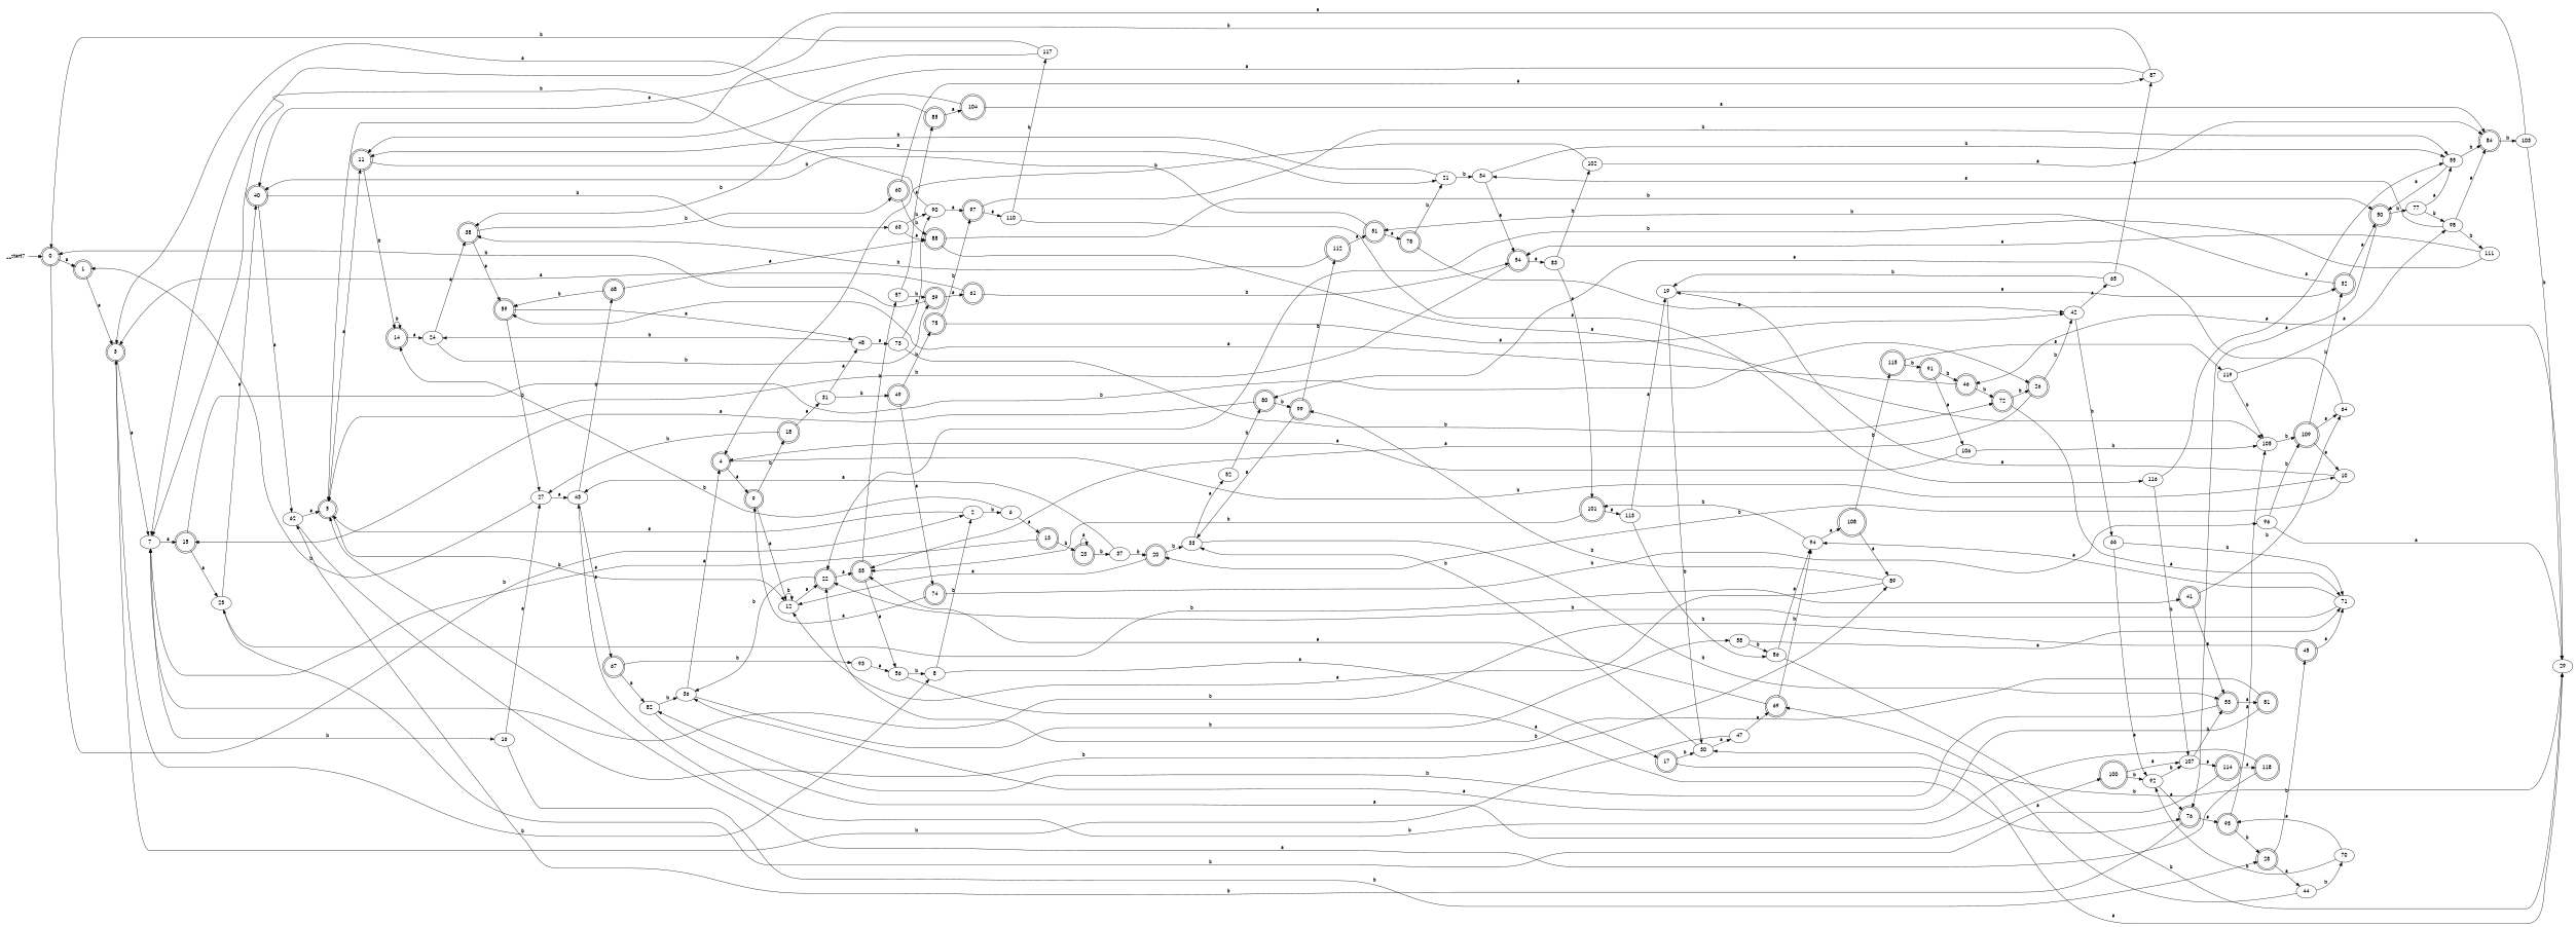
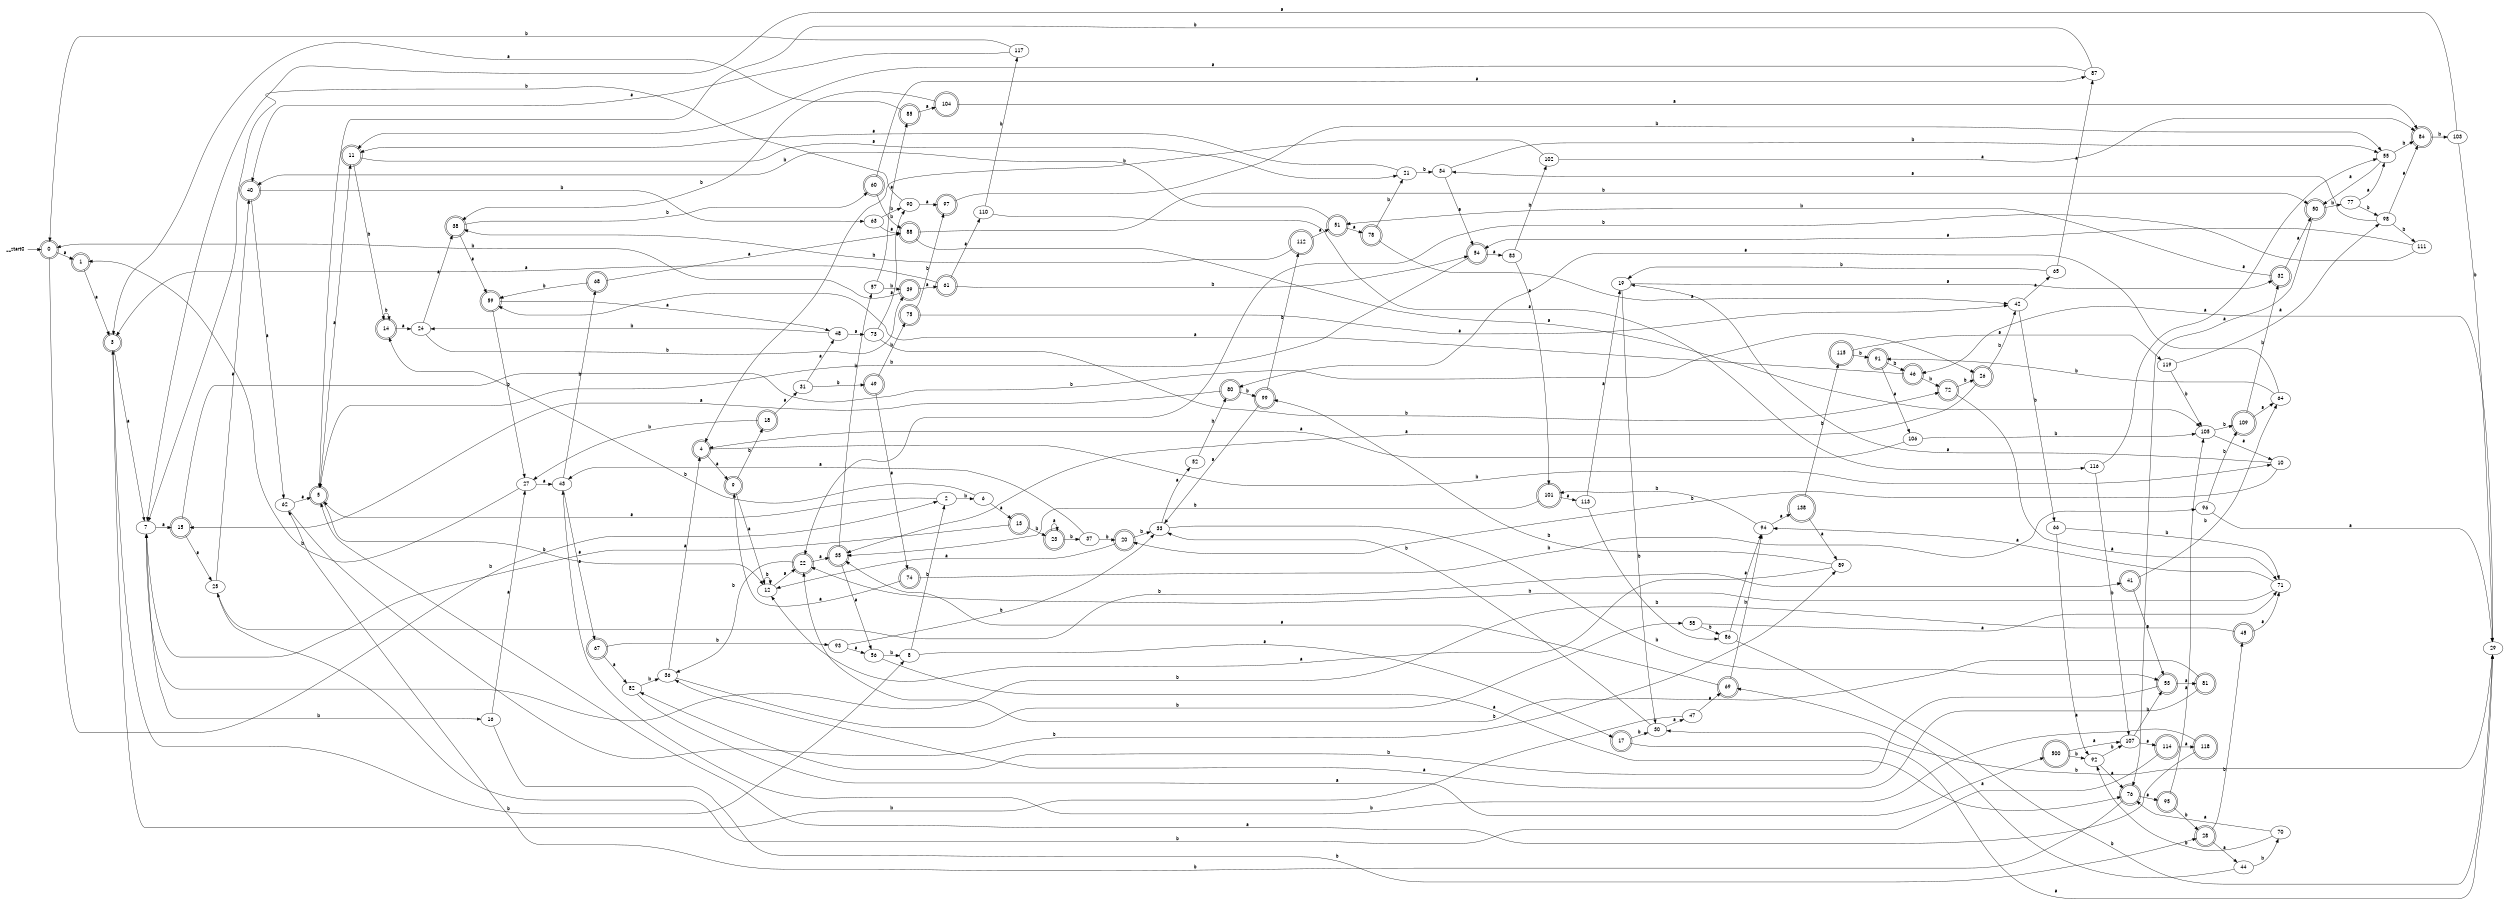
  digraph {
    fontname=Lato
    rankdir=LR
    node [fontname=Lato]
    edge [fontname=Lato]
-   __start0 [shape=none label=__start7]
+   __start0 [shape=none]
    0 [shape=doublecircle]
    1 [shape=doublecircle]
    2
    3 [shape=doublecircle]
    5 [shape=doublecircle]
    6
    7
    8
    4 [shape=doublecircle]
    9 [shape=doublecircle]
    10
    11 [shape=doublecircle]
    12
    13 [shape=doublecircle]
    14 [shape=doublecircle]
    15 [shape=doublecircle]
    16
    17 [shape=doublecircle]
    18 [shape=doublecircle]
    19
    20 [shape=doublecircle]
    21
    22 [shape=doublecircle]
    23 [shape=doublecircle]
    24
    25
    26 [shape=doublecircle]
    27
    28 [shape=doublecircle]
    29
    30
    31
    32 [shape=doublecircle]
    33
    34
    35 [shape=doublecircle]
    36
    37
    38 [shape=doublecircle]
    39 [shape=doublecircle]
    40 [shape=doublecircle]
    41 [shape=doublecircle]
    42
    43
    44
    45 [shape=doublecircle]
    46 [shape=doublecircle]
    47
    48
    49 [shape=doublecircle]
    50 [shape=doublecircle]
    51 [shape=doublecircle]
    52
    53 [shape=doublecircle]
    54 [shape=doublecircle]
    55
    56
    57
    58
    59 [shape=doublecircle]
    60 [shape=doublecircle]
    61 [shape=doublecircle]
    62
    63
    64
    65
    66
    67 [shape=doublecircle]
    68 [shape=doublecircle]
    69 [shape=doublecircle]
    70
    71
    72 [shape=doublecircle]
    73
    74 [shape=doublecircle]
    75 [shape=doublecircle]
    76 [shape=doublecircle]
    77
    78 [shape=doublecircle]
    80 [shape=doublecircle]
    81 [shape=doublecircle]
    82
    83
    84 [shape=doublecircle]
    85 [shape=doublecircle]
    86
    87
    88 [shape=doublecircle]
    89
    90
    91 [shape=doublecircle]
    92
    93
    94
    95 [shape=doublecircle]
    96
    97 [shape=doublecircle]
    98
    99 [shape=doublecircle]
-   100 [shape=doublecircle]
+   100 [shape=doublecircle label=500]
    101 [shape=doublecircle]
    102
    103
    104 [shape=doublecircle]
    105
    106
    107
-   108 [shape=doublecircle]
+   108 [shape=doublecircle label=138]
    109 [shape=doublecircle]
    110
    111
    112 [shape=doublecircle]
    113
    114 [shape=doublecircle]
    115 [shape=doublecircle]
    116
    117
    118 [shape=doublecircle]
    119
    __start0 -> 0
    0 -> 1 [label=a]
    0 -> 2 [label=b]
    1 -> 3 [label=a]
    2 -> 5 [label=a]
    2 -> 6 [label=b]
    3 -> 7 [label=a]
    3 -> 8 [label=b]
    5 -> 11 [label=a]
    5 -> 12 [label=b]
    6 -> 13 [label=a]
    6 -> 14 [label=b]
    7 -> 15 [label=a]
    7 -> 16 [label=b]
    8 -> 2 [label=b]
    8 -> 17 [label=a]
    4 -> 9 [label=a]
    4 -> 10 [label=b]
    9 -> 12 [label=a]
    9 -> 18 [label=b]
    10 -> 19 [label=a]
    10 -> 20 [label=b]
    11 -> 14 [label=b]
    11 -> 21 [label=a]
    12 -> 12 [label=b]
    12 -> 22 [label=a]
    13 -> 7 [label=a]
    13 -> 23 [label=b]
    14 -> 14 [label=b]
    14 -> 24 [label=a]
    15 -> 25 [label=a]
    15 -> 26 [label=b]
    16 -> 27 [label=a]
    16 -> 28 [label=b]
    17 -> 29 [label=a]
    17 -> 30 [label=b]
    18 -> 27 [label=b]
    18 -> 31 [label=a]
    19 -> 30 [label=b]
    19 -> 32 [label=a]
    20 -> 12 [label=a]
    20 -> 33 [label=b]
-   21 -> 11 [label=b]
+   21 -> 11 [label=a]
    21 -> 34 [label=b]
    22 -> 35 [label=a]
    22 -> 36 [label=b]
    23 -> 23 [label=a]
    23 -> 37 [label=b]
    24 -> 38 [label=a]
    24 -> 39 [label=b]
    25 -> 40 [label=a]
    25 -> 41 [label=b]
    26 -> 35 [label=a]
    26 -> 42 [label=b]
    27 -> 1 [label=b]
    27 -> 43 [label=a]
    28 -> 44 [label=a]
    28 -> 45 [label=b]
    29 -> 30 [label=b]
    29 -> 46 [label=a]
    30 -> 33 [label=b]
    30 -> 47 [label=a]
    31 -> 48 [label=a]
    31 -> 49 [label=b]
    32 -> 50 [label=a]
    32 -> 51 [label=b]
    33 -> 52 [label=a]
    33 -> 53 [label=b]
    34 -> 54 [label=a]
    34 -> 55 [label=b]
    35 -> 56 [label=a]
    35 -> 57 [label=b]
    36 -> 4 [label=a]
    36 -> 58 [label=b]
    37 -> 20 [label=b]
    37 -> 43 [label=a]
    38 -> 59 [label=a]
    38 -> 60 [label=b]
    39 -> 0 [label=b]
    39 -> 61 [label=a]
    40 -> 62 [label=a]
    40 -> 63 [label=b]
    41 -> 53 [label=a]
    41 -> 64 [label=b]
    42 -> 65 [label=a]
    42 -> 66 [label=b]
    43 -> 67 [label=a]
    43 -> 68 [label=b]
    44 -> 69 [label=a]
    44 -> 70 [label=b]
    45 -> 7 [label=b]
    45 -> 71 [label=a]
    46 -> 59 [label=a]
    46 -> 72 [label=b]
    47 -> 3 [label=b]
    47 -> 69 [label=a]
    48 -> 24 [label=b]
    48 -> 73 [label=a]
    49 -> 74 [label=a]
    49 -> 75 [label=b]
    50 -> 76 [label=a]
    50 -> 77 [label=b]
    51 -> 40 [label=b]
    51 -> 78 [label=a]
    52 -> 80 [label=b]
    53 -> 81 [label=a]
    53 -> 82 [label=b]
    54 -> 5 [label=b]
    54 -> 83 [label=a]
    55 -> 50 [label=a]
    55 -> 84 [label=b]
    56 -> 8 [label=b]
    56 -> 76 [label=a]
    57 -> 39 [label=b]
    57 -> 85 [label=a]
    58 -> 71 [label=a]
    58 -> 86 [label=b]
    59 -> 27 [label=b]
    59 -> 48 [label=a]
    60 -> 87 [label=a]
    60 -> 88 [label=b]
    61 -> 3 [label=a]
    61 -> 54 [label=b]
    62 -> 5 [label=a]
    62 -> 89 [label=b]
    63 -> 88 [label=a]
    63 -> 90 [label=b]
    64 -> 80 [label=a]
+   64 -> 91 [label=b]
    65 -> 19 [label=b]
    65 -> 87 [label=a]
    66 -> 71 [label=b]
    66 -> 92 [label=a]
    67 -> 82 [label=a]
    67 -> 93 [label=b]
    68 -> 59 [label=b]
    68 -> 88 [label=a]
    69 -> 35 [label=a]
    69 -> 94 [label=b]
    70 -> 92 [label=b]
-   70 -> 95 [label=a]
+   70 -> 76 [label=a]
    71 -> 22 [label=b]
    71 -> 94 [label=a]
    72 -> 26 [label=b]
    72 -> 71 [label=a]
    73 -> 72 [label=b]
    73 -> 90 [label=a]
    74 -> 9 [label=a]
    74 -> 96 [label=b]
    75 -> 42 [label=a]
    75 -> 97 [label=b]
    76 -> 62 [label=b]
    76 -> 95 [label=a]
    77 -> 55 [label=a]
    77 -> 98 [label=b]
    78 -> 21 [label=b]
    78 -> 42 [label=a]
    80 -> 15 [label=a]
    80 -> 99 [label=b]
    81 -> 22 [label=b]
    81 -> 36 [label=a]
    82 -> 36 [label=b]
    82 -> 100 [label=a]
    83 -> 101 [label=a]
    83 -> 102 [label=b]
    84 -> 103 [label=b]
    85 -> 3 [label=a]
    85 -> 104 [label=a]
    86 -> 29 [label=b]
    86 -> 94 [label=a]
    87 -> 5 [label=b]
    87 -> 11 [label=a]
    88 -> 50 [label=b]
    88 -> 105 [label=a]
    89 -> 12 [label=a]
    89 -> 99 [label=b]
    90 -> 7 [label=b]
    90 -> 97 [label=a]
    91 -> 46 [label=b]
    91 -> 106 [label=a]
    92 -> 76 [label=a]
    92 -> 107 [label=b]
+   93 -> 33 [label=b]
    93 -> 56 [label=a]
    94 -> 101 [label=b]
    94 -> 108 [label=a]
    95 -> 28 [label=b]
    95 -> 105 [label=a]
    96 -> 29 [label=a]
    96 -> 109 [label=b]
    97 -> 55 [label=b]
-   97 -> 110 [label=a]
+   61 -> 110 [label=a]
    98 -> 34 [label=a]
    98 -> 84 [label=a]
    98 -> 111 [label=b]
    99 -> 33 [label=a]
    99 -> 112 [label=b]
    100 -> 92 [label=b]
    100 -> 107 [label=a]
    101 -> 35 [label=b]
    101 -> 113 [label=a]
    102 -> 4 [label=b]
    102 -> 84 [label=a]
    103 -> 7 [label=a]
    103 -> 29 [label=b]
    104 -> 38 [label=b]
    104 -> 84 [label=a]
-   109 -> 10 [label=a]
+   105 -> 10 [label=a]
    105 -> 109 [label=b]
    106 -> 4 [label=a]
    106 -> 105 [label=b]
    107 -> 53 [label=b]
    107 -> 114 [label=a]
    108 -> 89 [label=a]
    108 -> 115 [label=b]
    109 -> 32 [label=b]
    109 -> 64 [label=a]
    110 -> 116 [label=a]
    110 -> 117 [label=b]
    111 -> 22 [label=b]
    111 -> 54 [label=a]
    112 -> 38 [label=b]
    112 -> 51 [label=a]
    113 -> 19 [label=a]
    113 -> 86 [label=b]
    114 -> 25 [label=b]
    114 -> 118 [label=a]
    115 -> 91 [label=b]
    115 -> 119 [label=a]
    116 -> 55 [label=a]
    116 -> 107 [label=b]
    117 -> 0 [label=b]
    117 -> 40 [label=a]
    118 -> 5 [label=a]
    118 -> 43 [label=b]
    119 -> 98 [label=a]
    119 -> 105 [label=b]
  }
